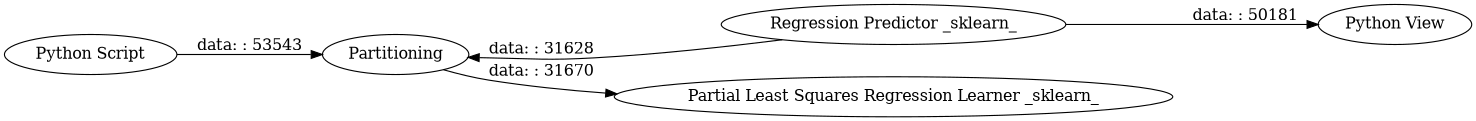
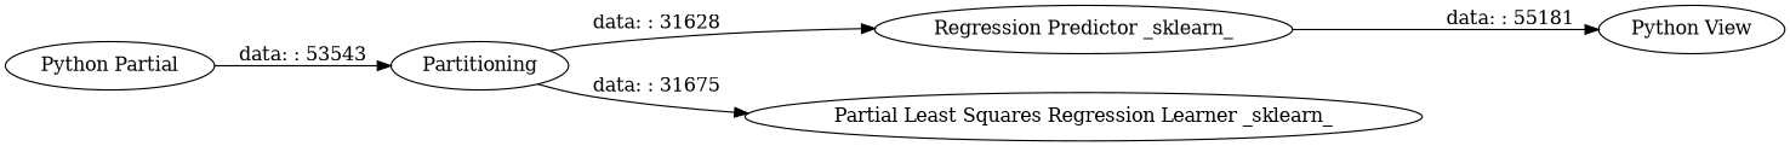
  digraph {
    rankdir=LR
    n1 [label=Partitioning]
    n2 [label="Regression Predictor _sklearn_"]
    n3 [label="Partial Least Squares Regression Learner _sklearn_"]
    n4 [label="Python View"]
-   n5 [label="Python Script"]
-   n2 -> n1 [label="data: : 31628"]
-   n1 -> n3 [label="data: : 31670"]
-   n2 -> n4 [label="data: : 50181"]
+   n5 [label="Python Partial"]
+   n1 -> n2 [label="data: : 31628"]
+   n1 -> n3 [label="data: : 31675"]
+   n2 -> n4 [label="data: : 55181"]
    n5 -> n1 [label="data: : 53543"]
  }
